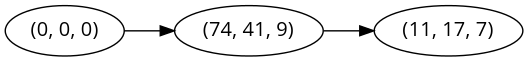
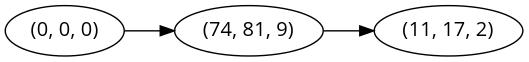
  digraph {
    fontname="Open Sans"
    rankdir=LR
    node [fontname="Open Sans"]
    edge [fontname="Open Sans"]
    "(0, 0, 0)"
-   "(74, 81, 9)" [label="(74, 41, 9)"]
-   "(11, 17, 7)"
+   "(74, 81, 9)"
+   "(11, 17, 7)" [label="(11, 17, 2)"]
    "(0, 0, 0)" -> "(74, 81, 9)"
    "(74, 81, 9)" -> "(11, 17, 7)"
  }
